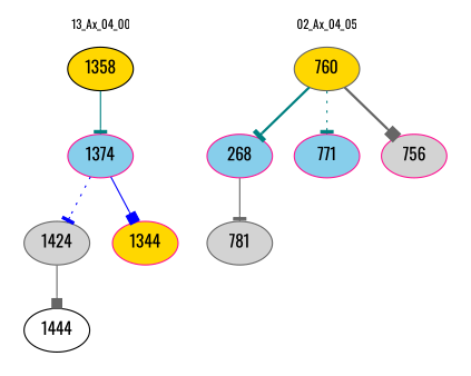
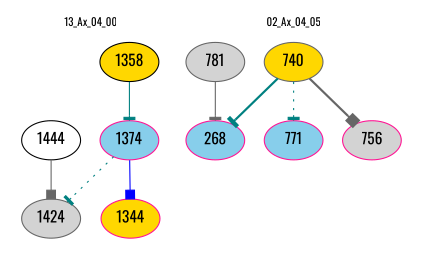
  digraph {
    fontname=Oswald
    node [color=deeppink fillcolor=skyblue fontname=Oswald style=filled]
    edge [arrowhead=tee color=gray40 fontname=Oswald style=solid]
    n1 [label=1374]
    n2 [color=gray40 fillcolor=lightgrey label=1424]
    n3 [fillcolor=gold label=1344]
    n4 [color=black fillcolor=gold label=1358]
    n5 [color=black fillcolor=white label=1444]
-   n6 [color=gray40 fillcolor=gold label=760]
+   n6 [color=gray40 fillcolor=gold label=740]
    n7 [label=268]
    n8 [label=771]
    n9 [fillcolor=lightgrey label=756]
    n10 [color=gray40 fillcolor=lightgrey label=781]
    subgraph cluster_1 {
      color=white
      fontsize=10
      label="13_Ax_04_00"
      n1
      n2
      n3
      n4
      n5
    }
    subgraph cluster_2 {
      color=white
      fontsize=10
      label="02_Ax_04_05"
      n6
      n7
      n8
      n9
      n10
    }
-   n1 -> n2 [color=blue style=dotted]
+   n1 -> n2 [color=teal style=dotted]
    n1 -> n3 [arrowhead=box color=blue]
-   n2 -> n5 [arrowhead=box]
+   n5 -> n2 [arrowhead=box]
    n4 -> n1 [color=teal]
    n6 -> n7 [color=teal style=bold]
    n6 -> n8 [color=teal style=dotted]
    n6 -> n9 [arrowhead=box style=bold]
-   n7 -> n10
+   n10 -> n7
  }
